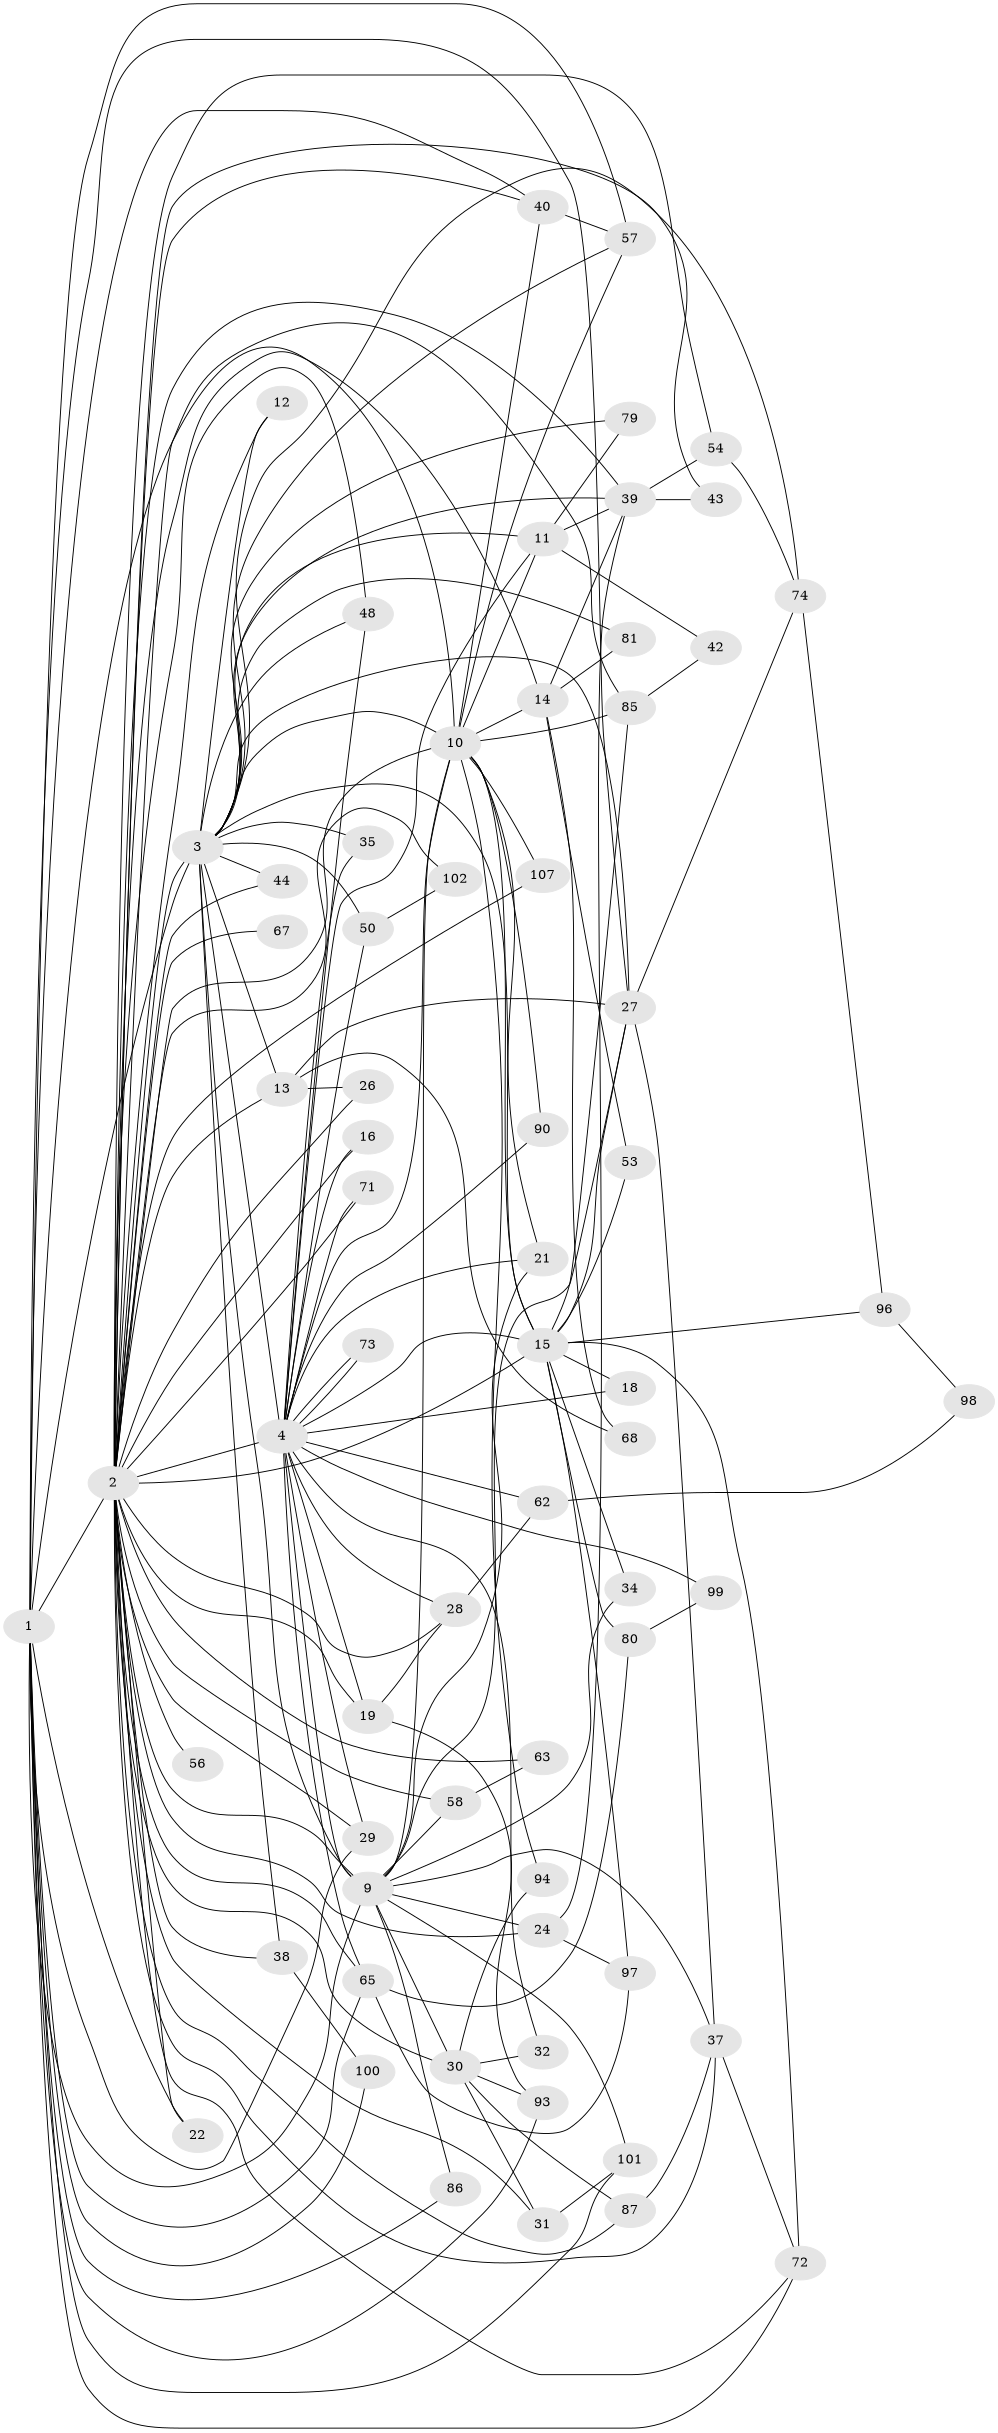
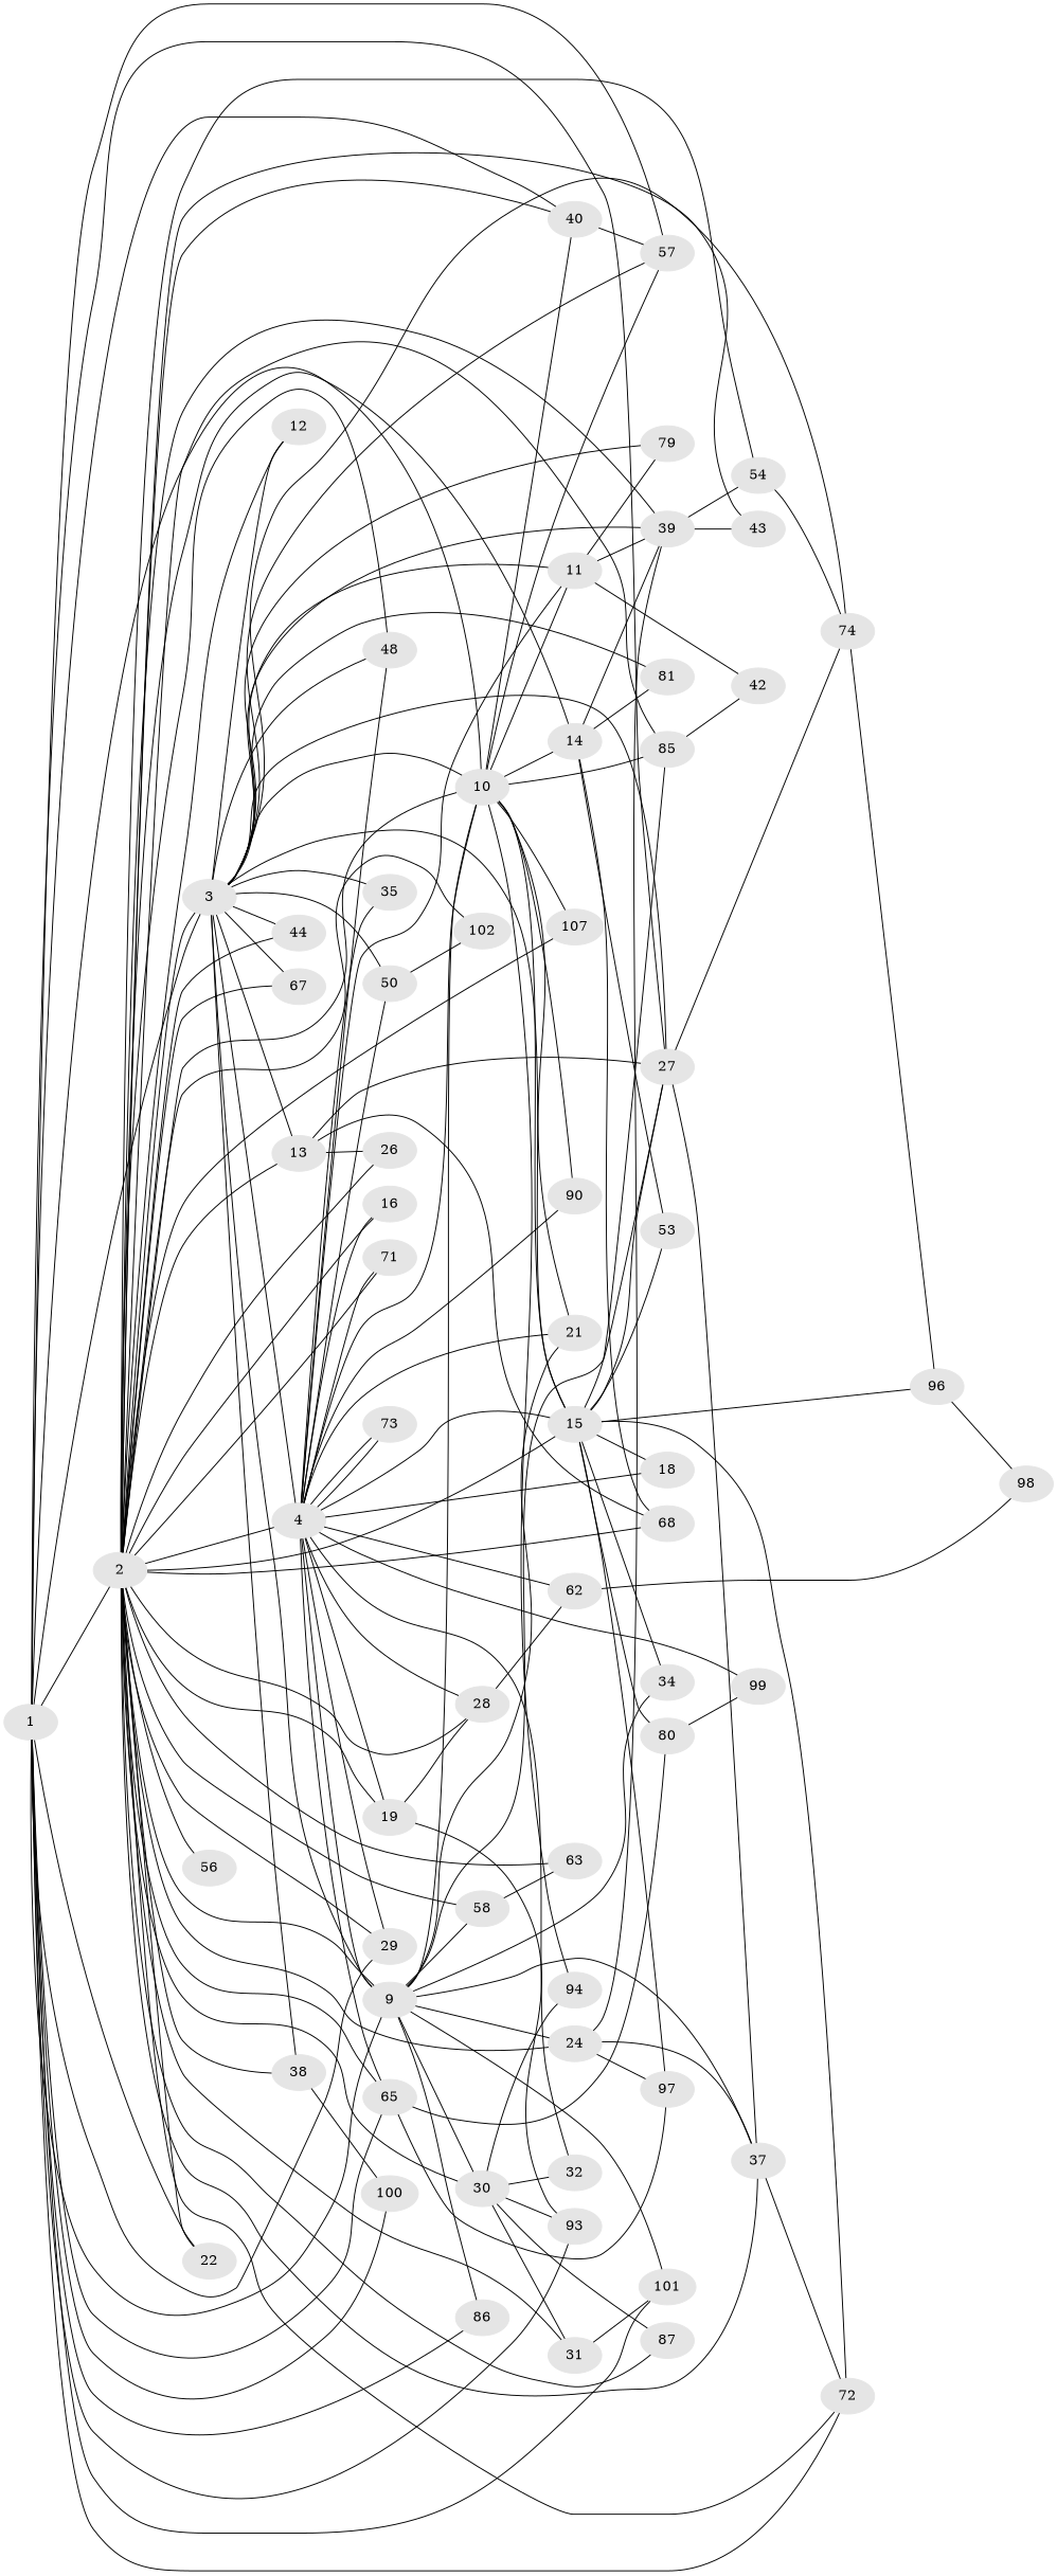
  graph {
    rankdir=LR
    node [color=gray90 style=filled]
    1 [super="+7"]
    2 [super="+6+104+8"]
    3 [super="+61+123"]
    9 [super="+51+20+41"]
    10 [super="+91"]
    22
    27 [super="+103+120"]
    29
    40 [super="+60"]
    57 [super="+66"]
    72 [super="+89"]
    86
    93
    100
    101 [super="+122"]
    65 [super="+76"]
    4 [super="+119+133+117+23+17+5+36+78"]
    12
    13
    14 [super="+64+70"]
    15 [super="+55+33+92"]
    16
    19
    24
    n25 [label=85]
    26
    28 [super="+121"]
    30
    31
    37 [super="+46+105"]
    38
    39 [super="+118"]
    43
    44
    48
    54
    56
    58
    63
    67
    68
    71
    87
    102 [super="+128"]
    107
    11
    35
    50
    79
    81
    n51 [label=74]
    18
    21
    32
    62
    73
    90
    99
    34
    94
    53
    80
    96
    97 [super="+110"]
    42 [super="+85"]
    98
    1 -- 2 [weight=7]
    1 -- 3 [weight=2]
    1 -- 9 [weight=2]
    1 -- 10 [weight=2]
    1 -- 22
    1 -- 27
    1 -- 29
    1 -- 40
    1 -- 57
    1 -- 72
    1 -- 86
    1 -- 93
    1 -- 100
    1 -- 101 [weight=2]
    1 -- 65 [weight=4]
    2 -- 3 [weight=4]
    2 -- 9 [weight=8]
    2 -- 10 [weight=4]
    2 -- 22
    2 -- 29 [weight=2]
    2 -- 40
    2 -- 72
    2 -- 65 [weight=2]
    2 -- 4 [weight=10]
    2 -- 12
    2 -- 13
    2 -- 14 [weight=3]
    2 -- 15 [weight=4]
    2 -- 16 [weight=2]
    2 -- 19
    2 -- 24
    2 -- n25
    2 -- 26
    2 -- 28
    2 -- 30
    2 -- 31
    2 -- 37
    2 -- 38
    2 -- 39
    2 -- 43
    2 -- 44
    2 -- 48
    2 -- 54
    2 -- 56
    2 -- 58
    2 -- 63
    2 -- 67
+   2 -- 68
    2 -- 71
    2 -- 87
    2 -- 102
    2 -- 107
    3 -- 9
    3 -- 10 [weight=2]
    3 -- 27
    3 -- 57
    3 -- 4 [weight=4]
    3 -- 12
    3 -- 13
    3 -- 15 [weight=2]
    3 -- 38
    3 -- 39
    3 -- 44
    3 -- 48
+   3 -- 67
    3 -- 11
    3 -- 35
    3 -- 50
    3 -- 79
    3 -- 81
    3 -- n51
    9 -- 10
    9 -- 27
    9 -- 86
    9 -- 101
    9 -- 24
    9 -- 30
    9 -- 37
    9 -- 58
    9 -- 21
    9 -- 34
    10 -- 40
    10 -- 57
    10 -- 14
    10 -- 15
    10 -- n25
    10 -- 107
    10 -- 11
    10 -- 21
    10 -- 90
    10 -- 94
    27 -- 37
    27 -- n51
    40 -- 57
    65 -- 80
    65 -- 97
    4 -- 9 [weight=3]
    4 -- 10 [weight=4]
    4 -- 29
    4 -- 65
    4 -- 15
    4 -- 16 [weight=2]
    4 -- 19
    4 -- 28 [weight=2]
    4 -- 48
    4 -- 71
    4 -- 11
    4 -- 35
    4 -- 50
    4 -- 18
    4 -- 21
    4 -- 32
    4 -- 62
    4 -- 73
    4 -- 73
    4 -- 90
    4 -- 99
    13 -- 27
    13 -- 26
    13 -- 68
    14 -- 39
    14 -- 68
    14 -- 81
    14 -- 53
    15 -- 27
    15 -- 72
    15 -- n25
    15 -- 18
    15 -- 34
    15 -- 53
    15 -- 80
    15 -- 96
    15 -- 97 [weight=2]
    19 -- 93
    19 -- 28
-   87 -- 37 [weight=2]
+   24 -- 37 [weight=2]
    24 -- 39
    24 -- 97
    n25 -- 42
    28 -- 62
    30 -- 93
    30 -- 31
    30 -- 87
    30 -- 32
    30 -- 94
    31 -- 101
    37 -- 72
    38 -- 100
    39 -- 43
    39 -- 54
    54 -- n51
    58 -- 63
    11 -- 39
    11 -- 79
    11 -- 42
    50 -- 102
    n51 -- 96
    62 -- 98
    80 -- 99
    96 -- 98
  }
